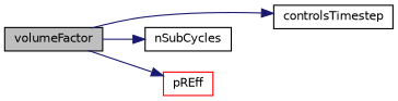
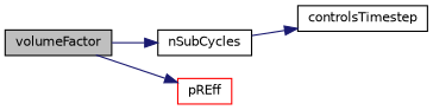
  digraph {
    rankdir=LR
    node [color=black fontname=Helvetica fontsize=10 shape=record]
    edge [color=midnightblue fontname=Helvetica fontsize=10 labelfontname=Helvetica labelfontsize=10 style=solid]
    n1 [fillcolor=grey75 fontcolor=black height=0.2 label=volumeFactor style=filled width=0.4]
    n2 [height=0.2 label=controlsTimestep width=0.4]
    n3 [height=0.2 label=nSubCycles width=0.4]
    n4 [color=red height=0.2 label=pREff width=0.4]
-   n1 -> n2
+   n3 -> n2
    n1 -> n3
    n1 -> n4
  }
